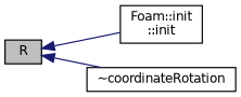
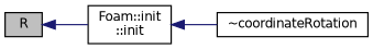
  digraph {
    rankdir=LR
    node [color=black fontname=Helvetica fontsize=10 shape=record]
    edge [color=midnightblue dir=back fontname=Helvetica fontsize=10 labelfontname=Helvetica labelfontsize=10 style=solid]
    n1 [fillcolor=grey75 fontcolor=black height=0.2 label=R style=filled width=0.4]
    n2 [height=0.2 label="Foam::init\l::init" width=0.4]
    n3 [height=0.2 label="~coordinateRotation" width=0.4]
    n1 -> n2
-   n1 -> n3
+   n2 -> n3
  }
